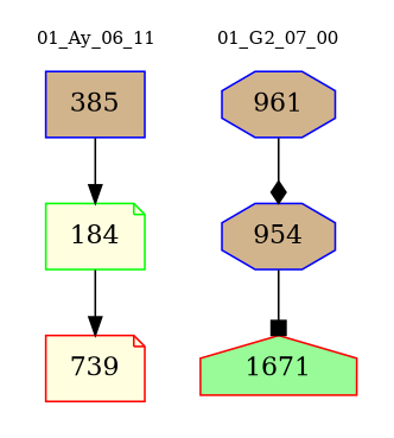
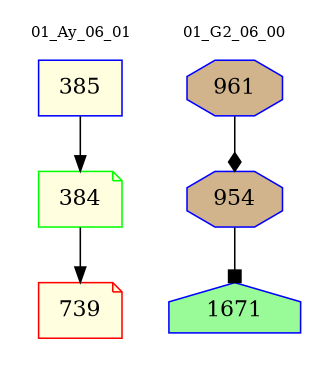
  digraph {
    node [color=blue fillcolor=lightyellow shape=note style=filled]
    edge [arrowhead=normal color=black]
-   n1 [fillcolor=tan label=385 shape=box]
-   n2 [color=green label=184]
+   n1 [label=385 shape=box]
+   n2 [color=green label=384]
    n3 [color=red label=739]
    n4 [fillcolor=tan label=961 shape=octagon]
    n5 [fillcolor=tan label=954 shape=octagon]
-   n6 [color=red fillcolor=palegreen label=1671 shape=house]
+   n6 [fillcolor=palegreen label=1671 shape=house]
    subgraph cluster_1 {
      color=white
      fontsize=10
-     label="01_Ay_06_11"
+     label="01_Ay_06_01"
      n1
      n2
      n3
    }
    subgraph cluster_2 {
      color=white
      fontsize=10
-     label="01_G2_07_00"
+     label="01_G2_06_00"
      n4
      n5
      n6
    }
    n1 -> n2
    n2 -> n3
    n4 -> n5 [arrowhead=diamond]
    n5 -> n6 [arrowhead=box]
  }
